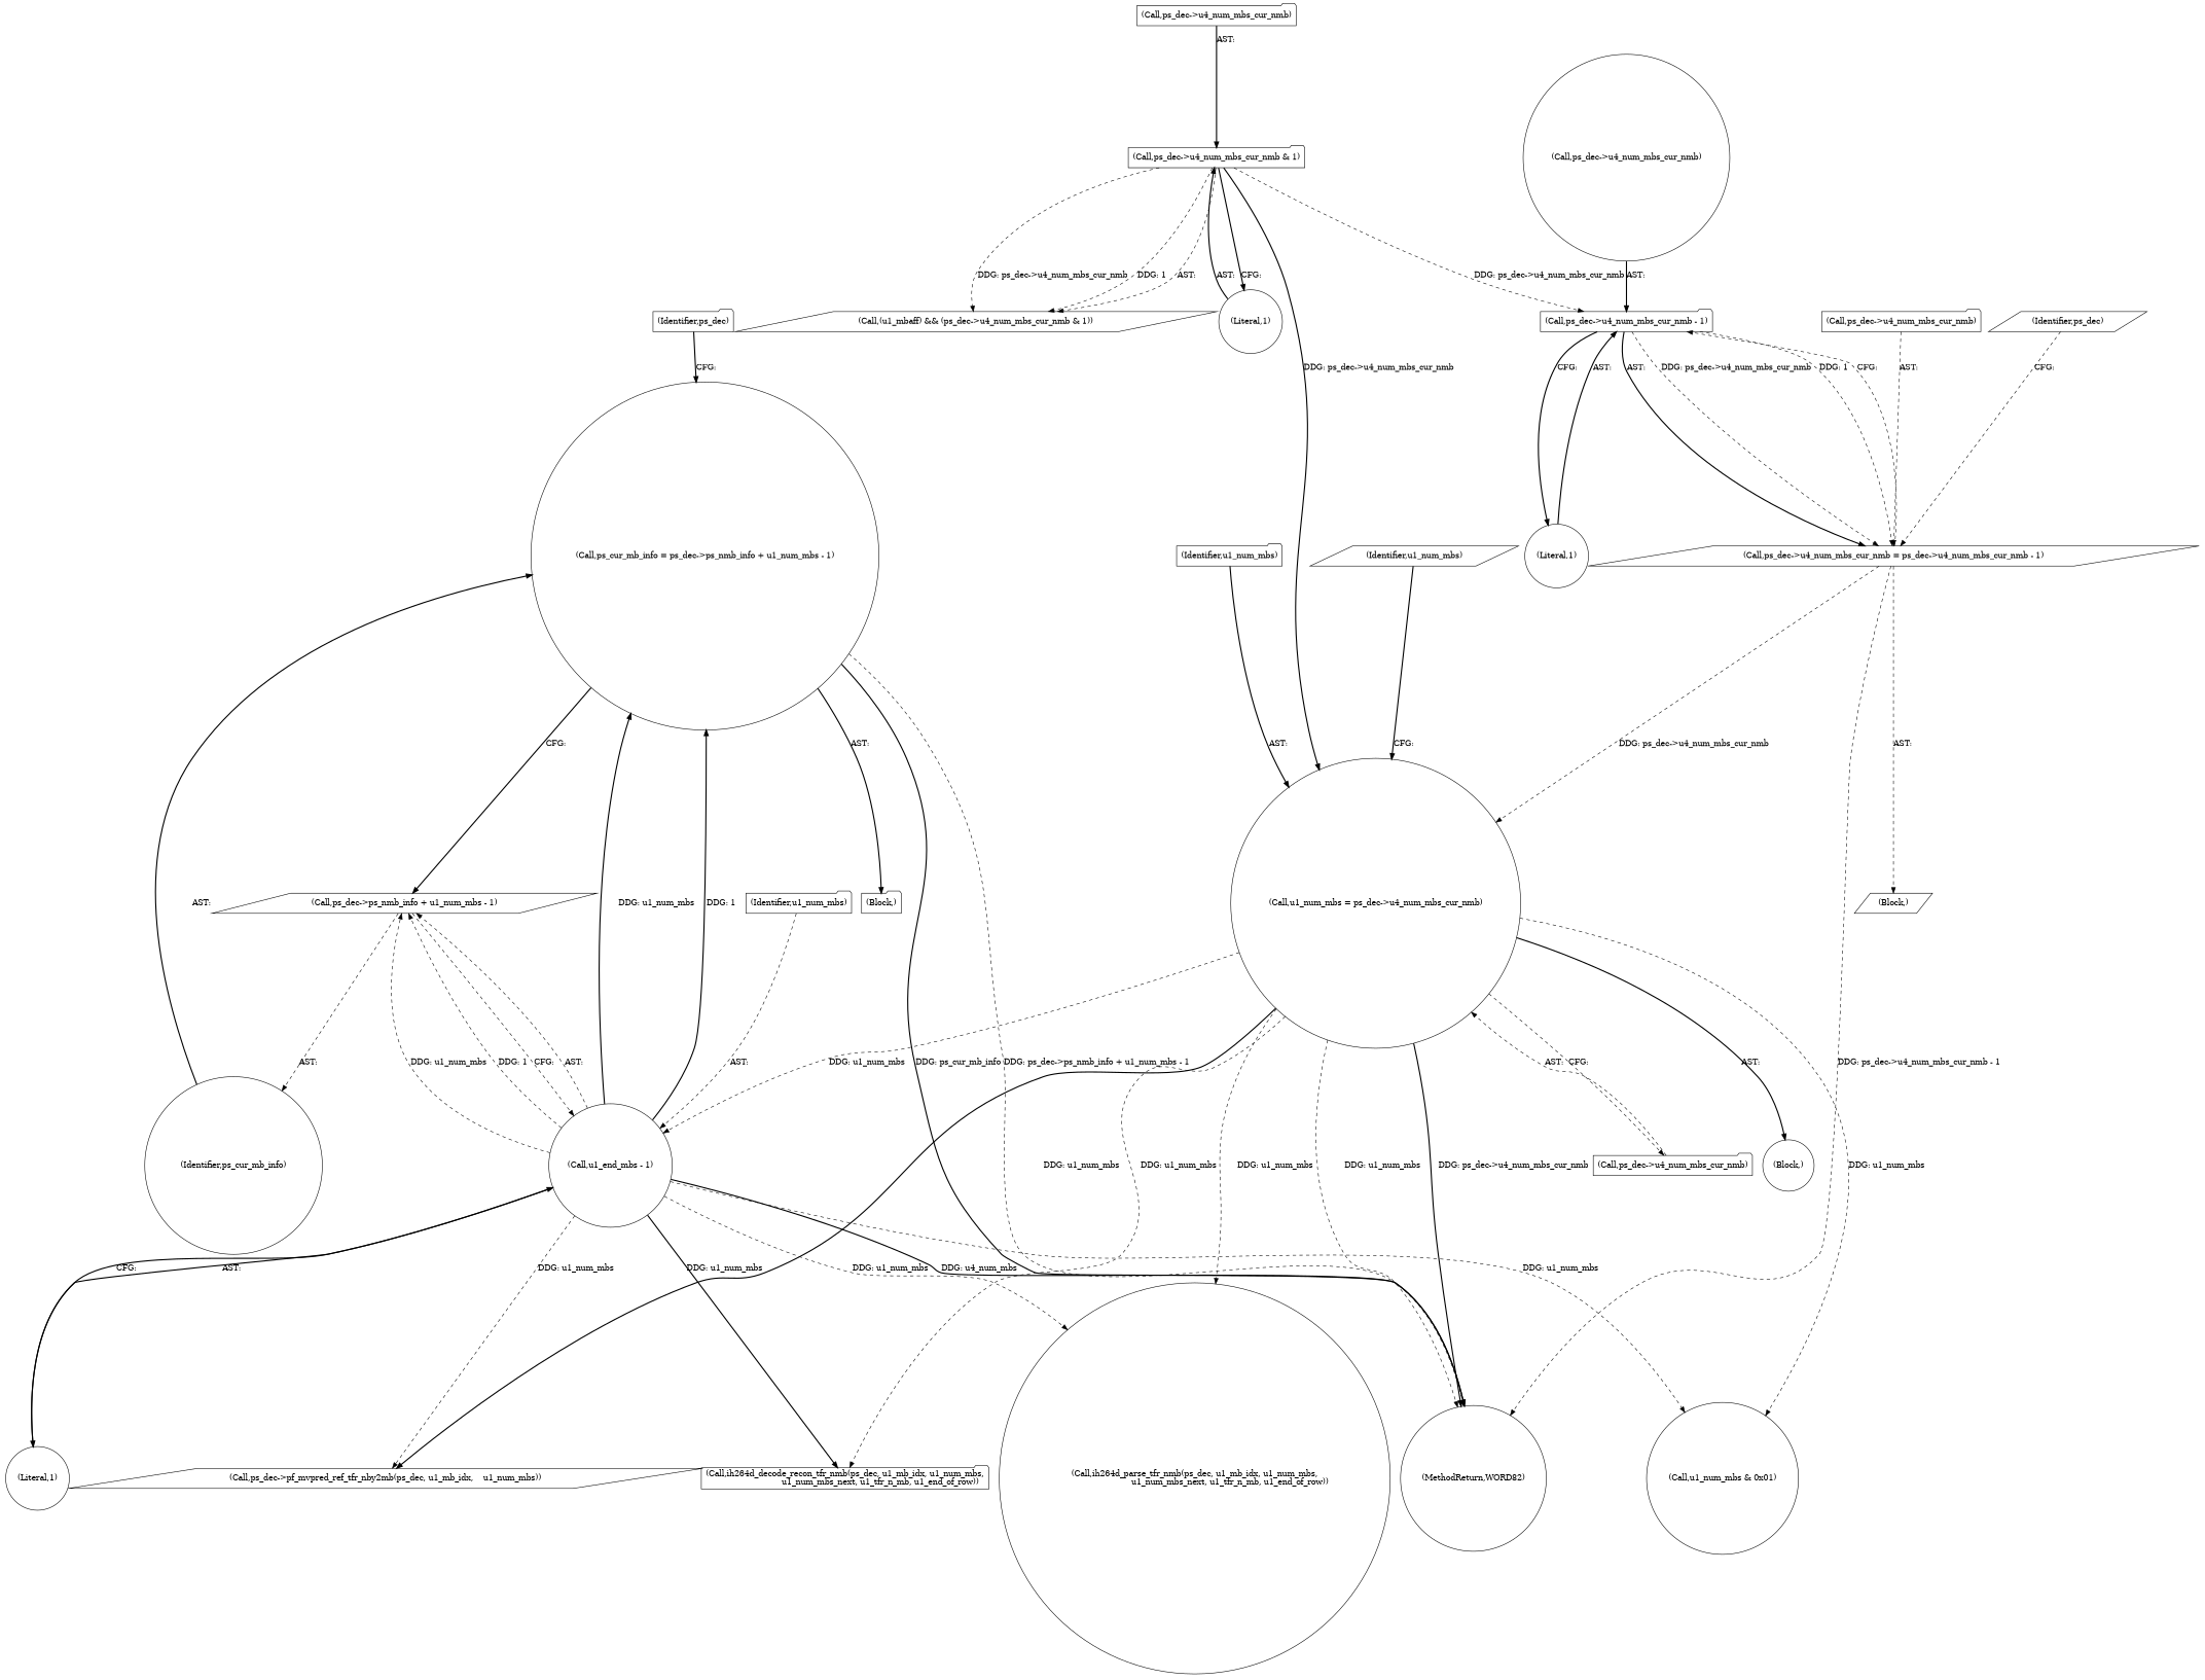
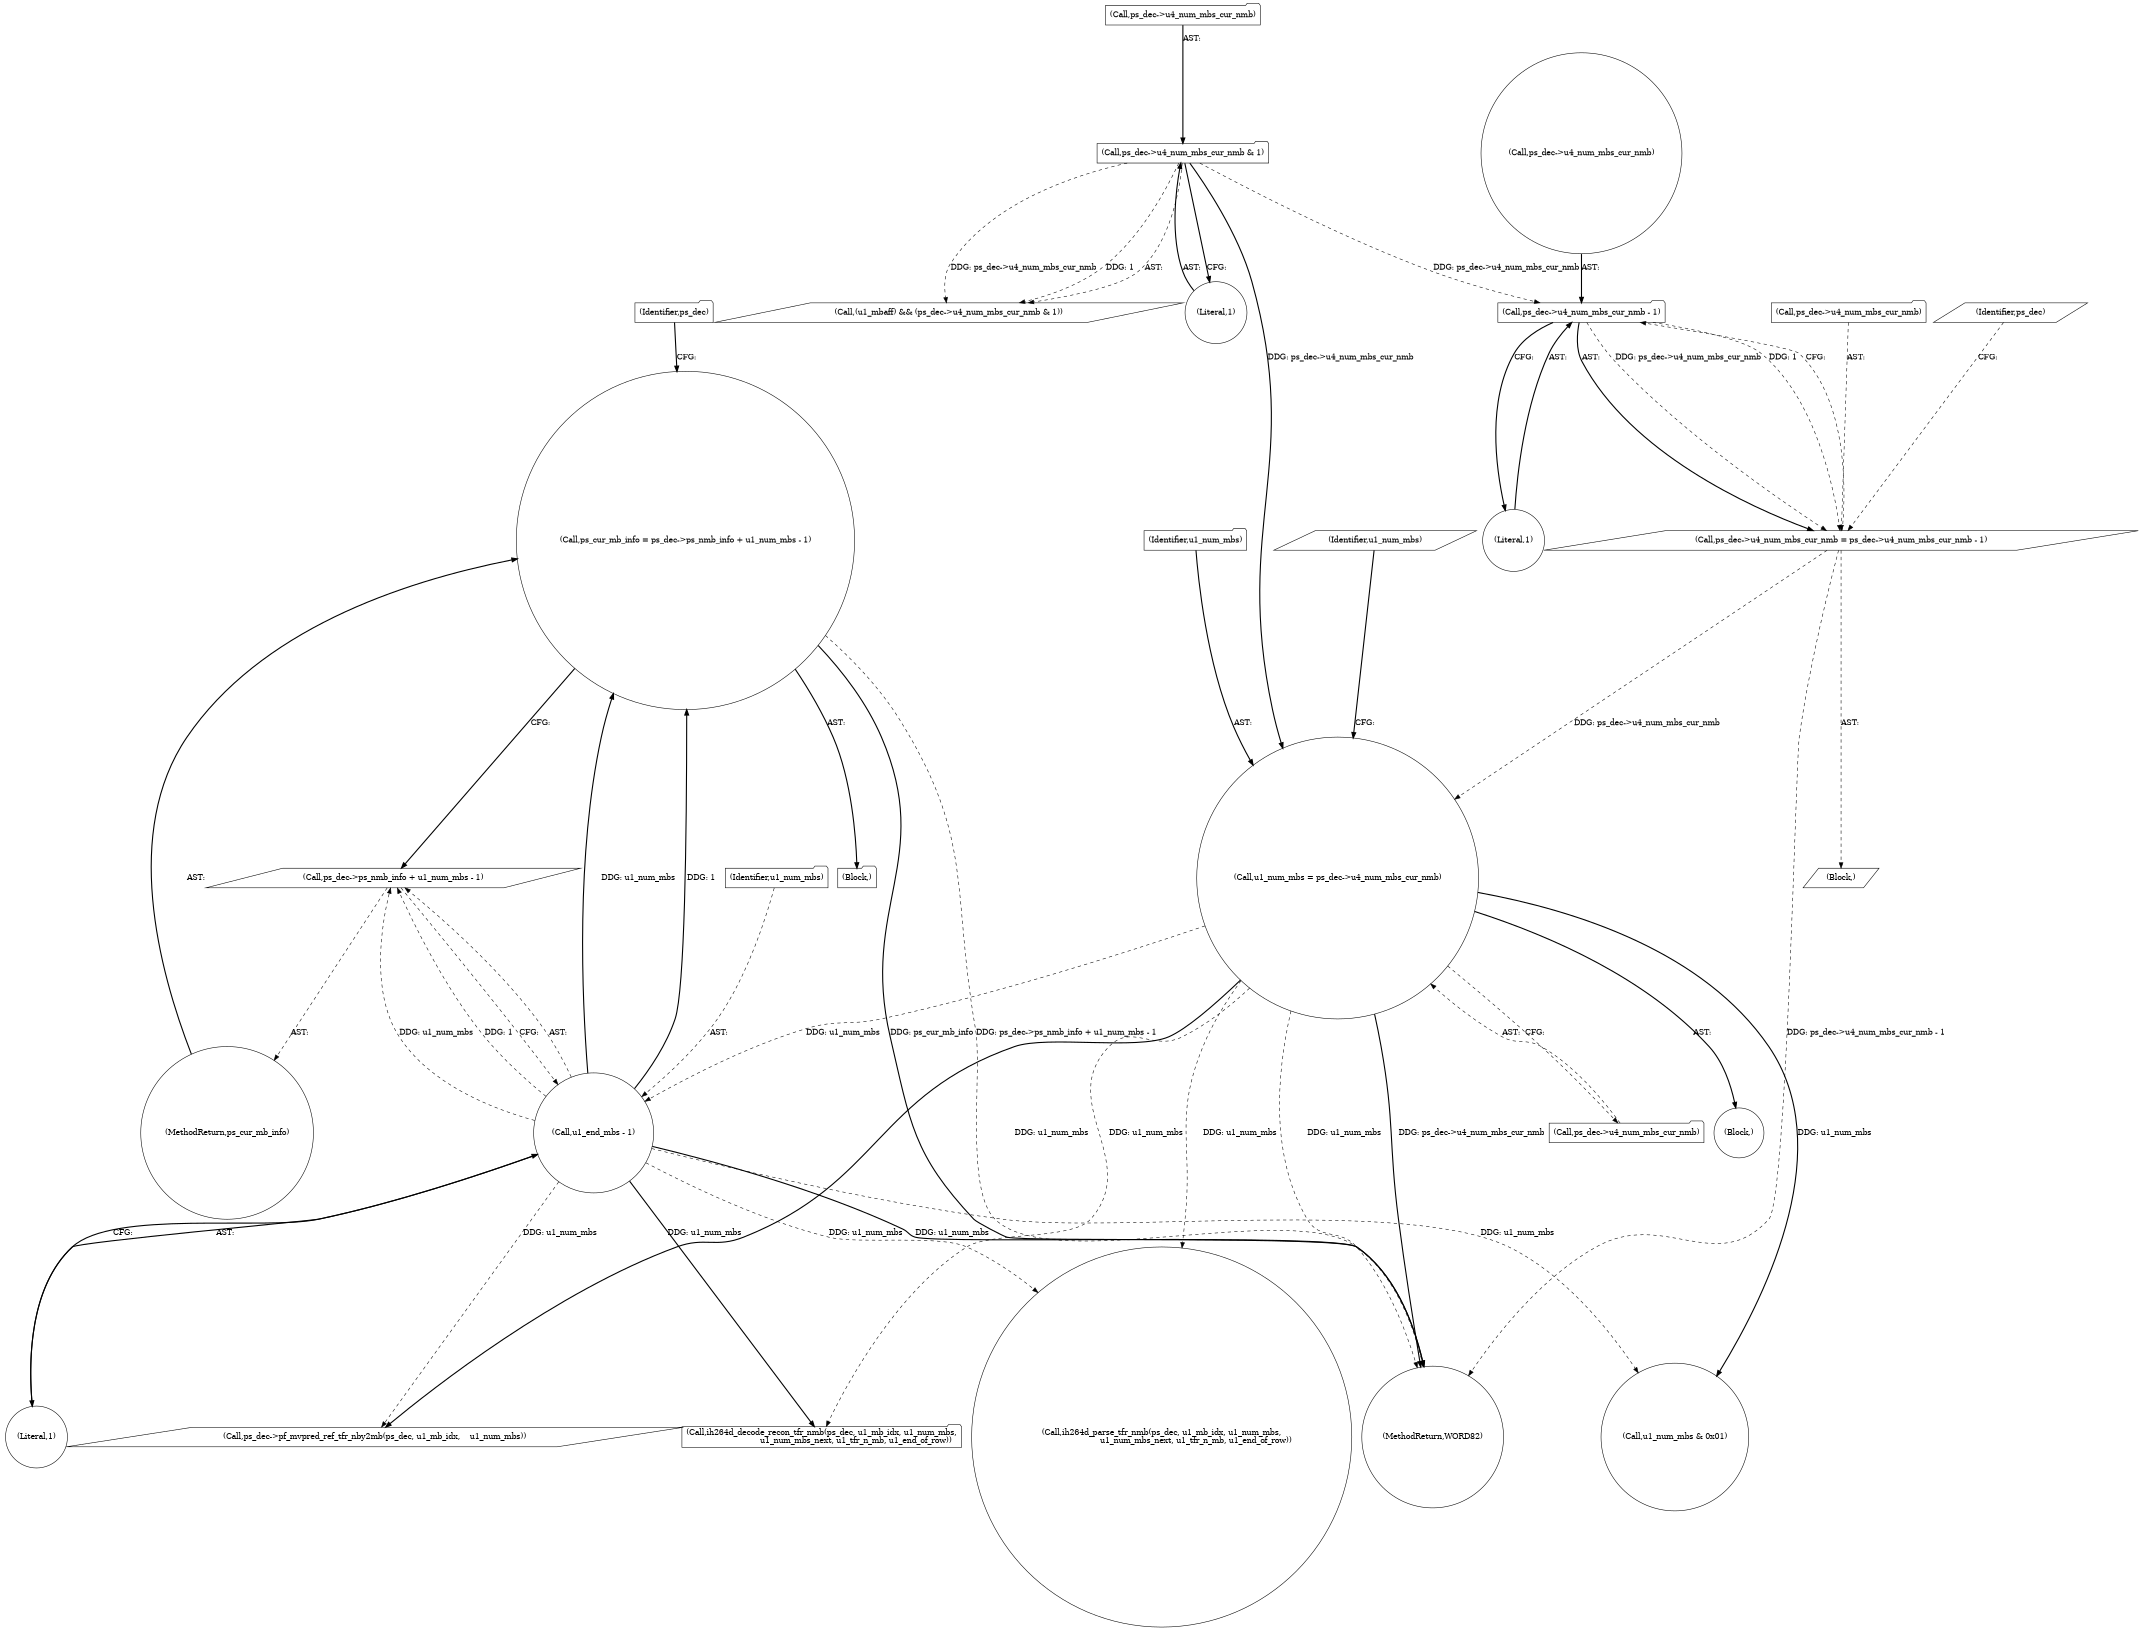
  digraph {
    node [shape=circle]
    edge [style=dashed]
    n1 [label="(Call,ps_cur_mb_info = ps_dec->ps_nmb_info + u1_num_mbs - 1)"]
    n2 [label="(Call,ps_dec->ps_nmb_info + u1_num_mbs - 1)" shape=parallelogram]
    n3 [label="(MethodReturn,WORD82)"]
    n4 [label="(Block,)" shape=folder]
    n5 [label="(Call,u1_end_mbs - 1)"]
-   n6 [label="(Identifier,ps_cur_mb_info)"]
+   n6 [label="(MethodReturn,ps_cur_mb_info)"]
    n7 [label="(Call,u1_num_mbs & 0x01)"]
    n8 [label="(Literal,1)"]
    n9 [label="(Call,ih264d_parse_tfr_nmb(ps_dec, u1_mb_idx, u1_num_mbs,\n                            u1_num_mbs_next, u1_tfr_n_mb, u1_end_of_row))"]
    n10 [label="(Call,ps_dec->pf_mvpred_ref_tfr_nby2mb(ps_dec, u1_mb_idx,    u1_num_mbs))" shape=parallelogram]
    n11 [label="(Call,ih264d_decode_recon_tfr_nmb(ps_dec, u1_mb_idx, u1_num_mbs,\n                            u1_num_mbs_next, u1_tfr_n_mb, u1_end_of_row))" shape=folder]
    n12 [label="(Call,u1_num_mbs = ps_dec->u4_num_mbs_cur_nmb)"]
    n13 [label="(Call,ps_dec->u4_num_mbs_cur_nmb)" shape=folder]
    n14 [label="(Block,)"]
    n15 [label="(Call,ps_dec->u4_num_mbs_cur_nmb & 1)" shape=folder]
    n16 [label="(Call,ps_dec->u4_num_mbs_cur_nmb - 1)" shape=folder]
    n17 [label="(Literal,1)"]
    n18 [label="(Call,(u1_mbaff) && (ps_dec->u4_num_mbs_cur_nmb & 1))" shape=parallelogram]
    n19 [label="(Call,ps_dec->u4_num_mbs_cur_nmb = ps_dec->u4_num_mbs_cur_nmb - 1)" shape=parallelogram]
    n20 [label="(Literal,1)"]
    n21 [label="(Block,)" shape=parallelogram]
    n22 [label="(Identifier,ps_dec)" shape=folder]
    n23 [label="(Call,ps_dec->u4_num_mbs_cur_nmb)" shape=folder]
    n24 [label="(Identifier,u1_num_mbs)" shape=parallelogram]
    n25 [label="(Identifier,u1_num_mbs)" shape=folder]
    n26 [label="(Identifier,u1_num_mbs)" shape=folder]
    n27 [label="(Call,ps_dec->u4_num_mbs_cur_nmb)"]
    n28 [label="(Identifier,ps_dec)" shape=parallelogram]
    n29 [label="(Call,ps_dec->u4_num_mbs_cur_nmb)" shape=folder]
    n1 -> n2 [label="CFG: " style=bold]
    n1 -> n3 [label="DDG: ps_dec->ps_nmb_info + u1_num_mbs - 1"]
    n1 -> n3 [label="DDG: ps_cur_mb_info" style=bold]
    n1 -> n4 [label="AST: " style=bold]
    n2 -> n5 [label="CFG: "]
    n2 -> n6 [label="AST: "]
    n5 -> n1 [label="DDG: u1_num_mbs" style=bold]
    n5 -> n1 [label="DDG: 1" style=bold]
    n5 -> n2 [label="AST: "]
    n5 -> n2 [label="DDG: u1_num_mbs"]
    n5 -> n2 [label="DDG: 1"]
-   n5 -> n3 [label="DDG: u4_num_mbs" style=bold]
+   n5 -> n3 [label="DDG: u1_num_mbs" style=bold]
    n5 -> n7 [label="DDG: u1_num_mbs"]
    n5 -> n8 [label="CFG: " style=bold]
    n5 -> n9 [label="DDG: u1_num_mbs"]
    n5 -> n10 [label="DDG: u1_num_mbs"]
    n5 -> n11 [label="DDG: u1_num_mbs" style=bold]
    n6 -> n1 [label="AST: " style=bold]
    n8 -> n5 [label="AST: " style=bold]
    n12 -> n3 [label="DDG: u1_num_mbs"]
    n12 -> n3 [label="DDG: ps_dec->u4_num_mbs_cur_nmb" style=bold]
    n12 -> n5 [label="DDG: u1_num_mbs"]
-   n12 -> n7 [label="DDG: u1_num_mbs"]
+   n12 -> n7 [label="DDG: u1_num_mbs" style=bold]
    n12 -> n9 [label="DDG: u1_num_mbs"]
    n12 -> n10 [label="DDG: u1_num_mbs" style=bold]
    n12 -> n11 [label="DDG: u1_num_mbs"]
    n12 -> n13 [label="CFG: "]
    n12 -> n14 [label="AST: " style=bold]
    n13 -> n12 [label="AST: "]
    n15 -> n12 [label="DDG: ps_dec->u4_num_mbs_cur_nmb" style=bold]
    n15 -> n16 [label="DDG: ps_dec->u4_num_mbs_cur_nmb"]
    n15 -> n17 [label="CFG: " style=bold]
    n15 -> n18 [label="AST: "]
    n15 -> n18 [label="DDG: ps_dec->u4_num_mbs_cur_nmb"]
    n15 -> n18 [label="DDG: 1"]
    n16 -> n19 [label="AST: " style=bold]
    n16 -> n19 [label="DDG: ps_dec->u4_num_mbs_cur_nmb"]
    n16 -> n19 [label="DDG: 1"]
    n16 -> n20 [label="CFG: " style=bold]
    n17 -> n15 [label="AST: " style=bold]
    n19 -> n3 [label="DDG: ps_dec->u4_num_mbs_cur_nmb - 1"]
    n19 -> n12 [label="DDG: ps_dec->u4_num_mbs_cur_nmb"]
    n19 -> n16 [label="CFG: "]
    n19 -> n21 [label="AST: "]
    n20 -> n16 [label="AST: " style=bold]
    n22 -> n1 [label="CFG: " style=bold]
    n23 -> n19 [label="AST: "]
    n24 -> n12 [label="CFG: " style=bold]
    n25 -> n12 [label="AST: " style=bold]
    n26 -> n5 [label="AST: "]
    n27 -> n16 [label="AST: " style=bold]
    n28 -> n19 [label="CFG: "]
    n29 -> n15 [label="AST: " style=bold]
  }
